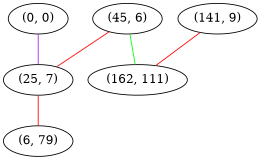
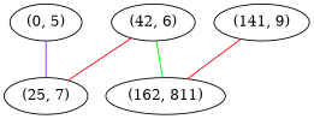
  graph {
    edge [color=red weight=1]
    n1 [label="(25, 7)"]
-   "(0, 0)"
-   "(6, 79)"
-   "(42, 6)" [label="(45, 6)"]
-   "(162, 111)"
+   "(0, 0)" [label="(0, 5)"]
+   "(42, 6)"
+   "(162, 111)" [label="(162, 811)"]
    n6 [label="(141, 9)"]
-   n1 -- "(6, 79)"
    "(0, 0)" -- n1 [color=purple weight=4]
    "(42, 6)" -- n1
    "(42, 6)" -- "(162, 111)" [color=green weight=2]
    n6 -- "(162, 111)"
  }
